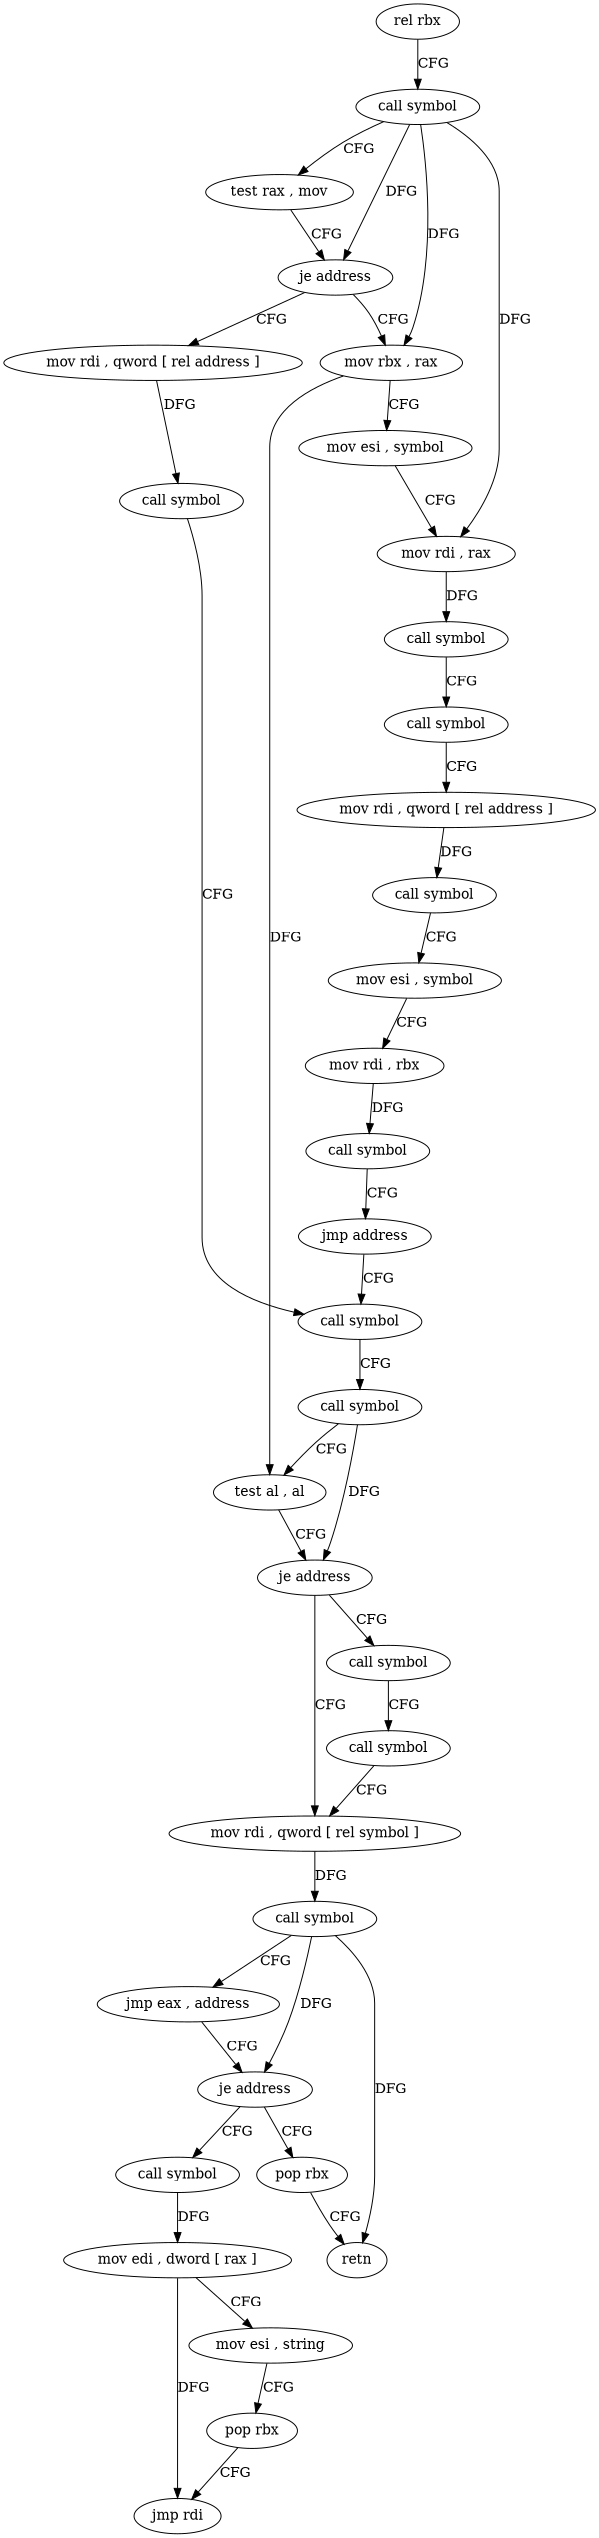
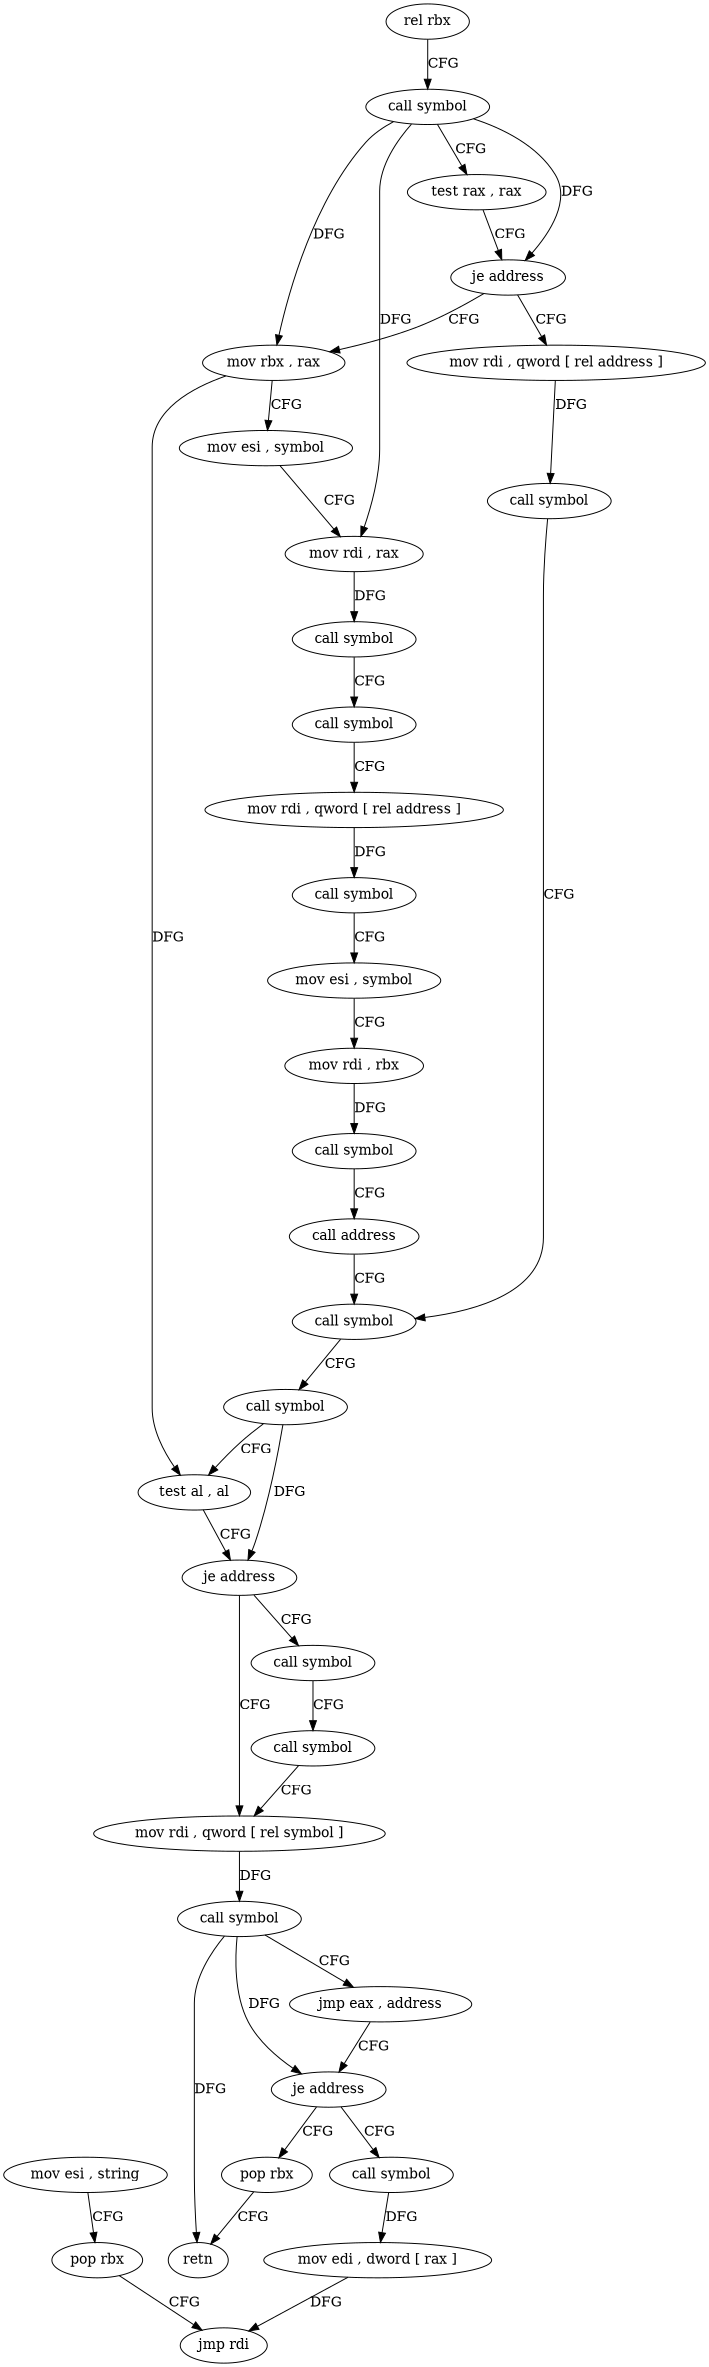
  digraph {
    n1 [label="rel rbx"]
    n2 [label="call symbol"]
-   n3 [label="test rax , mov"]
+   n3 [label="test rax , rax"]
    n4 [label="je address"]
    n5 [label="mov rbx , rax"]
    n6 [label="mov rdi , rax"]
    n7 [label="mov rdi , qword [ rel address ]"]
    n8 [label="mov esi , symbol"]
    n9 [label="test al , al"]
    n10 [label="call symbol"]
    n11 [label="call symbol"]
    n12 [label="call symbol"]
    n13 [label="mov rdi , rbx"]
    n14 [label="call symbol"]
    n15 [label="call symbol"]
    n16 [label="je address"]
    n17 [label="call symbol"]
    n18 [label="mov rdi , qword [ rel address ]"]
    n19 [label="call symbol"]
    n20 [label="mov esi , symbol"]
-   n21 [label="jmp address"]
+   n21 [label="call address"]
    n22 [label="mov rdi , qword [ rel symbol ]"]
    n23 [label="call symbol"]
    n24 [label="jmp eax , address"]
    n25 [label="je address"]
    n26 [label=retn]
    n27 [label="call symbol"]
    n28 [label="pop rbx"]
    n29 [label="mov edi , dword [ rax ]"]
    n30 [label="mov esi , string"]
    n31 [label="jmp rdi"]
    n32 [label="call symbol"]
    n33 [label="call symbol"]
    n34 [label="pop rbx"]
    n1 -> n2 [label=CFG]
    n2 -> n3 [label=CFG]
    n2 -> n4 [label=DFG]
    n2 -> n5 [label=DFG]
    n2 -> n6 [label=DFG]
    n3 -> n4 [label=CFG]
    n4 -> n5 [label=CFG]
    n4 -> n7 [label=CFG]
    n5 -> n8 [label=CFG]
    n5 -> n9 [label=DFG]
    n6 -> n10 [label=DFG]
    n7 -> n11 [label=DFG]
    n8 -> n6 [label=CFG]
    n9 -> n16 [label=CFG]
    n10 -> n17 [label=CFG]
    n11 -> n12 [label=CFG]
    n12 -> n15 [label=CFG]
    n13 -> n14 [label=DFG]
    n14 -> n21 [label=CFG]
    n15 -> n9 [label=CFG]
    n15 -> n16 [label=DFG]
    n16 -> n22 [label=CFG]
    n16 -> n32 [label=CFG]
    n17 -> n18 [label=CFG]
    n18 -> n19 [label=DFG]
    n19 -> n20 [label=CFG]
    n20 -> n13 [label=CFG]
    n21 -> n12 [label=CFG]
    n22 -> n23 [label=DFG]
    n23 -> n24 [label=CFG]
    n23 -> n25 [label=DFG]
    n23 -> n26 [label=DFG]
    n24 -> n25 [label=CFG]
    n25 -> n27 [label=CFG]
    n25 -> n28 [label=CFG]
    n27 -> n29 [label=DFG]
    n28 -> n26 [label=CFG]
-   n29 -> n30 [label=CFG]
    n29 -> n31 [label=DFG]
    n30 -> n34 [label=CFG]
    n32 -> n33 [label=CFG]
    n33 -> n22 [label=CFG]
    n34 -> n31 [label=CFG]
  }
